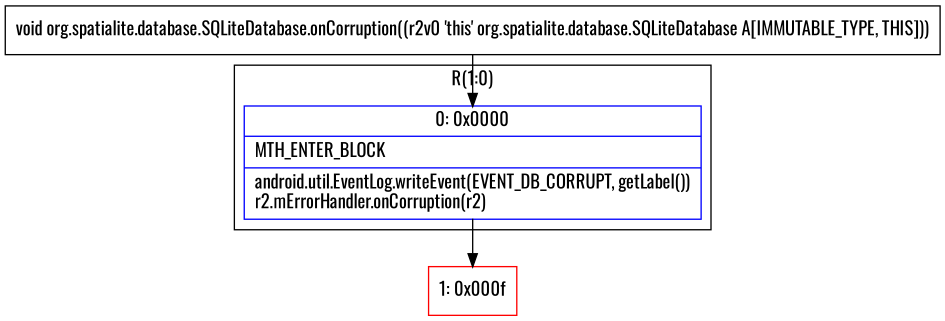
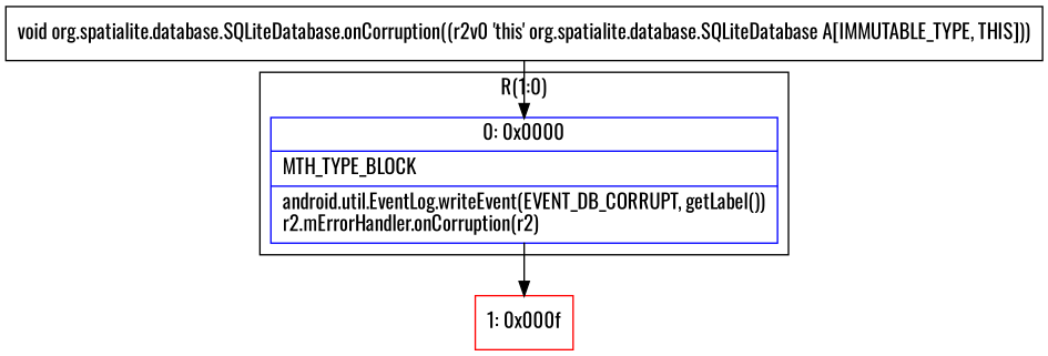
  digraph {
    fontname=Oswald
    node [shape=record fontname=Oswald]
    edge [fontname=Oswald]
-   n1 [color=blue label="{0\:\ 0x0000|MTH_ENTER_BLOCK\l|android.util.EventLog.writeEvent(EVENT_DB_CORRUPT, getLabel())\lr2.mErrorHandler.onCorruption(r2)\l}"]
+   n1 [color=blue label="{0\:\ 0x0000|MTH_TYPE_BLOCK\l|android.util.EventLog.writeEvent(EVENT_DB_CORRUPT, getLabel())\lr2.mErrorHandler.onCorruption(r2)\l}"]
    n2 [color=red label="{1\:\ 0x000f}"]
    n3 [label="{void org.spatialite.database.SQLiteDatabase.onCorruption((r2v0 'this' org.spatialite.database.SQLiteDatabase A[IMMUTABLE_TYPE, THIS])) }"]
    subgraph cluster_1 {
      label="R(1:0)"
      n1
    }
    n1 -> n2
    n3 -> n1
  }
